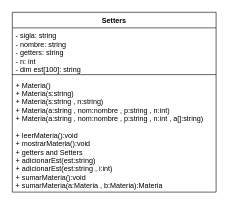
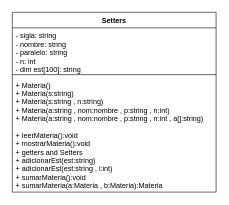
  <mxCell id="0" />
  <mxCell id="1" parent="0" />
  <mxCell id="2" value="Setters" style="swimlane;fontStyle=1;align=center;verticalAlign=top;childLayout=stackLayout;horizontal=1;startSize=26;horizontalStack=0;resizeParent=1;resizeParentMax=0;resizeLast=0;collapsible=1;marginBottom=0;" parent="1" vertex="1"><mxGeometry x="20" y="20" width="340" height="300" as="geometry" /></mxCell>
- <mxCell id="3" value="- sigla: string&#10;- nombre: string&#10;- getters: string&#10;- n: int&#10;- dim est[100]: string" style="text;strokeColor=none;fillColor=none;align=left;verticalAlign=top;spacingLeft=4;spacingRight=4;overflow=hidden;rotatable=0;points=[[0,0.5],[1,0.5]];portConstraint=eastwest;" parent="2" vertex="1"><mxGeometry y="26" width="340" height="74" as="geometry" /></mxCell>
+ <mxCell id="3" value="- sigla: string&#10;- nombre: string&#10;- paralelo: string&#10;- n: int&#10;- dim est[100]: string" style="text;strokeColor=none;fillColor=none;align=left;verticalAlign=top;spacingLeft=4;spacingRight=4;overflow=hidden;rotatable=0;points=[[0,0.5],[1,0.5]];portConstraint=eastwest;" parent="2" vertex="1"><mxGeometry y="26" width="340" height="74" as="geometry" /></mxCell>
  <mxCell id="4" value="" style="line;strokeWidth=1;fillColor=none;align=left;verticalAlign=middle;spacingTop=-1;spacingLeft=3;spacingRight=3;rotatable=0;labelPosition=right;points=[];portConstraint=eastwest;" parent="2" vertex="1"><mxGeometry y="100" width="340" height="8" as="geometry" /></mxCell>
  <mxCell id="5" value="+ Materia()&#10;+ Materia(s:string)&#10;+ Materia(s:string , n:string)&#10;+ Materia(a:string , nom:nombre , p:string , n:int)&#10;+ Materia(a:string , nom:nombre , p:string , n:int , a[]:string)&#10;&#10;+ leerMateria():void&#10;+ mostrarMateria():void&#10;+ getters and Setters&#10;+ adicionarEst(est:string)&#10;+ adicionarEst(est:string , i:int)&#10;+ sumarMateria():void&#10;+ sumarMateria(a:Materia , b:Materia):Materia" style="text;strokeColor=none;fillColor=none;align=left;verticalAlign=top;spacingLeft=4;spacingRight=4;overflow=hidden;rotatable=0;points=[[0,0.5],[1,0.5]];portConstraint=eastwest;" parent="2" vertex="1"><mxGeometry y="108" width="340" height="192" as="geometry" /></mxCell>
